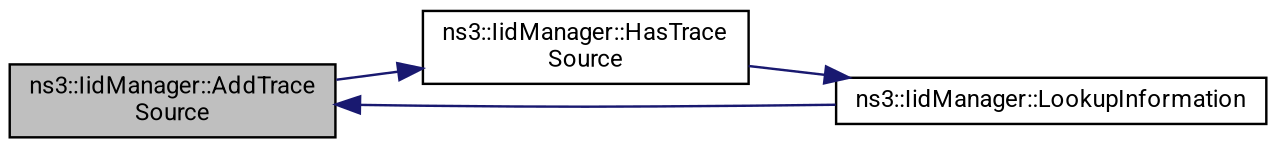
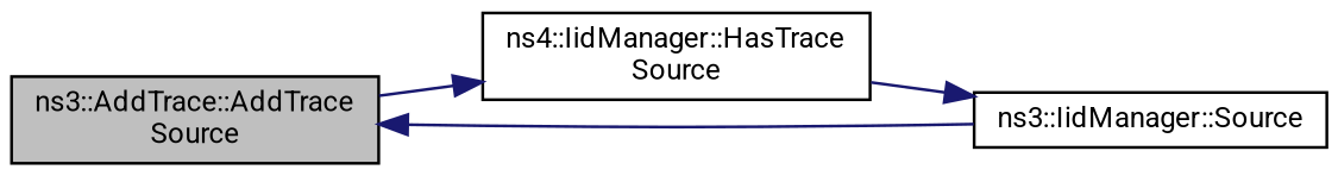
  digraph {
    fontname=Roboto
    rankdir=LR
    node [color=black fillcolor=white fontname=Roboto fontsize=10 shape=record style=filled]
    edge [color=midnightblue fontname=Roboto fontsize=10 labelfontname=Helvetica labelfontsize=10 style=solid]
-   n1 [fillcolor=grey75 fontcolor=black height=0.2 label="ns3::IidManager::AddTrace\lSource" width=0.4]
-   n2 [height=0.2 label="ns3::IidManager::HasTrace\lSource" width=0.4]
-   n3 [height=0.2 label="ns3::IidManager::LookupInformation" width=0.4]
+   n1 [fillcolor=grey75 fontcolor=black height=0.2 label="ns3::AddTrace::AddTrace\lSource" width=0.4]
+   n2 [height=0.2 label="ns4::IidManager::HasTrace\lSource" width=0.4]
+   n3 [height=0.2 label="ns3::IidManager::Source" width=0.4]
    n1 -> n2
    n2 -> n3
    n3 -> n1
  }
